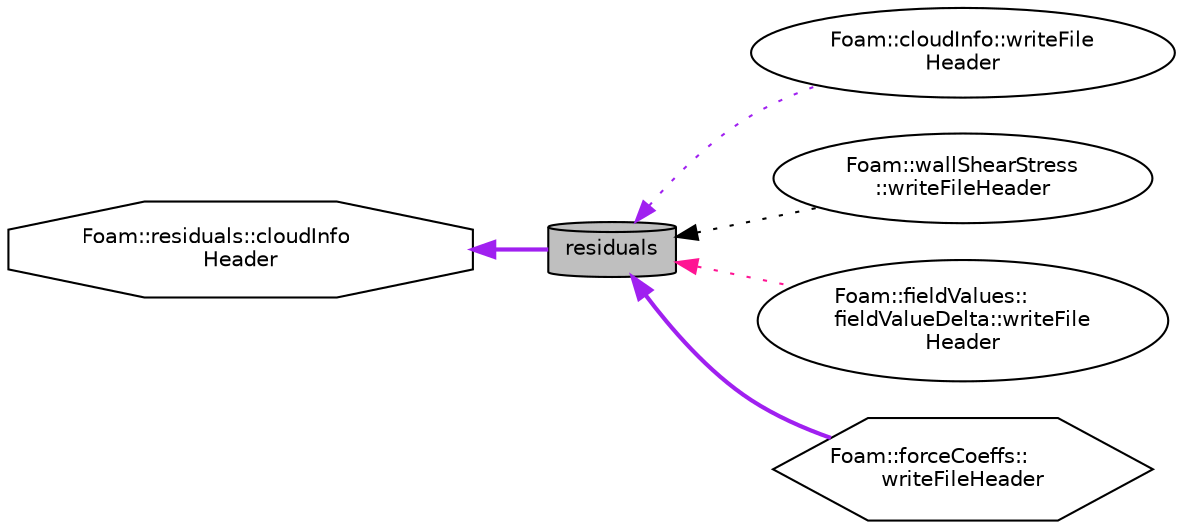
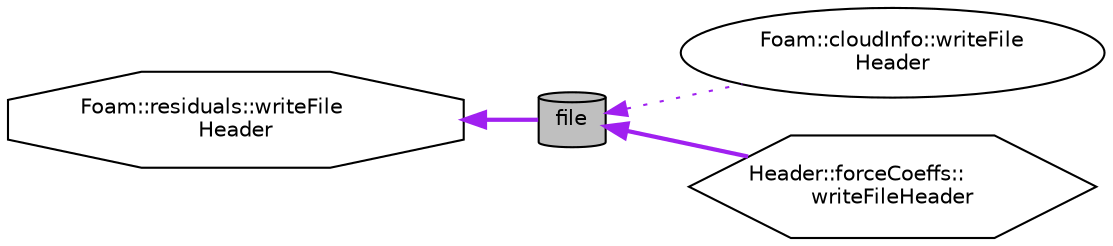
  digraph {
    rankdir=LR
    node [color=black fontname=Helvetica fontsize=10 shape=ellipse]
    edge [color=purple dir=back fontname=Helvetica fontsize=10 labelfontname=Helvetica labelfontsize=10 style=dotted]
-   n1 [fillcolor=grey75 fontcolor=black height=0.2 label=residuals shape=cylinder style=filled width=0.4]
+   n1 [fillcolor=grey75 fontcolor=black height=0.2 label=file shape=cylinder style=filled width=0.4]
    n2 [height=0.2 label="Foam::cloudInfo::writeFile\lHeader" width=0.4]
-   n3 [height=0.2 label="Foam::wallShearStress\l::writeFileHeader" width=0.4]
-   n4 [height=0.2 label="Foam::fieldValues::\lfieldValueDelta::writeFile\lHeader" width=0.4]
-   n5 [height=0.2 label="Foam::forceCoeffs::\lwriteFileHeader" shape=hexagon width=0.4]
-   n6 [height=0.2 label="Foam::residuals::cloudInfo\lHeader" shape=octagon width=0.4]
+   n5 [height=0.2 label="Header::forceCoeffs::\lwriteFileHeader" shape=hexagon width=0.4]
+   n6 [height=0.2 label="Foam::residuals::writeFile\lHeader" shape=octagon width=0.4]
    n1 -> n2
-   n1 -> n3 [color=black]
-   n1 -> n4 [color=deeppink]
    n1 -> n5 [style=bold]
    n6 -> n1 [style=bold]
  }
